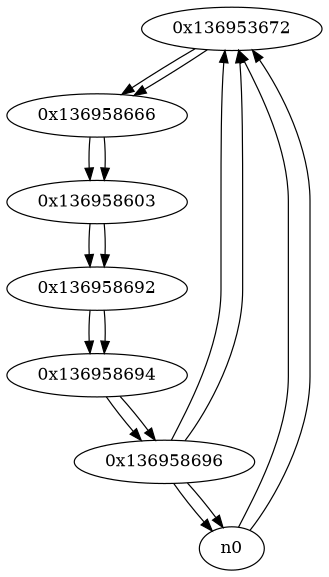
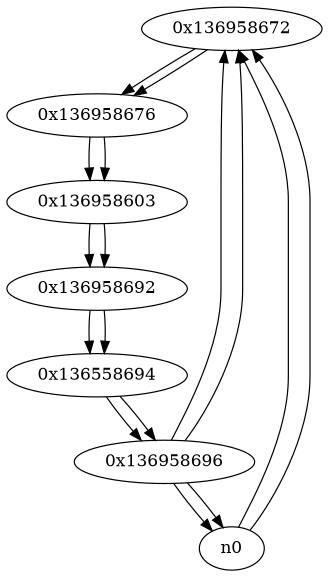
  digraph {
-   n1 [label="0x136953672"]
-   n2 [label="0x136958666"]
+   n1 [label="0x136958672"]
+   n2 [label="0x136958676"]
    n3 [label="0x136958603"]
    n4 [label="0x136958692"]
-   n5 [label="0x136958694"]
+   n5 [label="0x136558694"]
    n6 [label="0x136958696"]
    n0
    n1 -> n2
    n1 -> n2
    n2 -> n3
    n2 -> n3
    n3 -> n4
    n3 -> n4
    n4 -> n5
    n4 -> n5
    n5 -> n6
    n5 -> n6
    n6 -> n1
    n6 -> n1
    n6 -> n0
    n6 -> n0
    n0 -> n1
    n0 -> n1
  }
